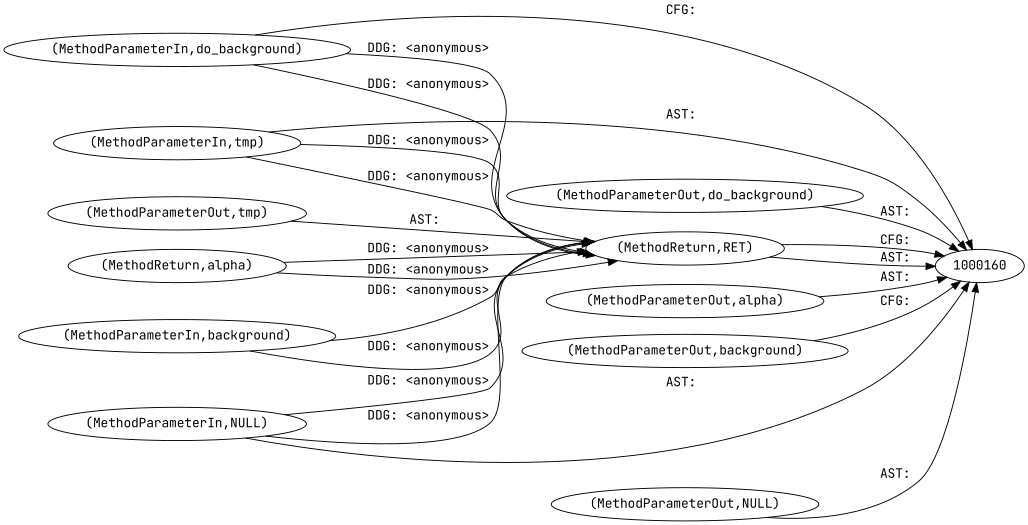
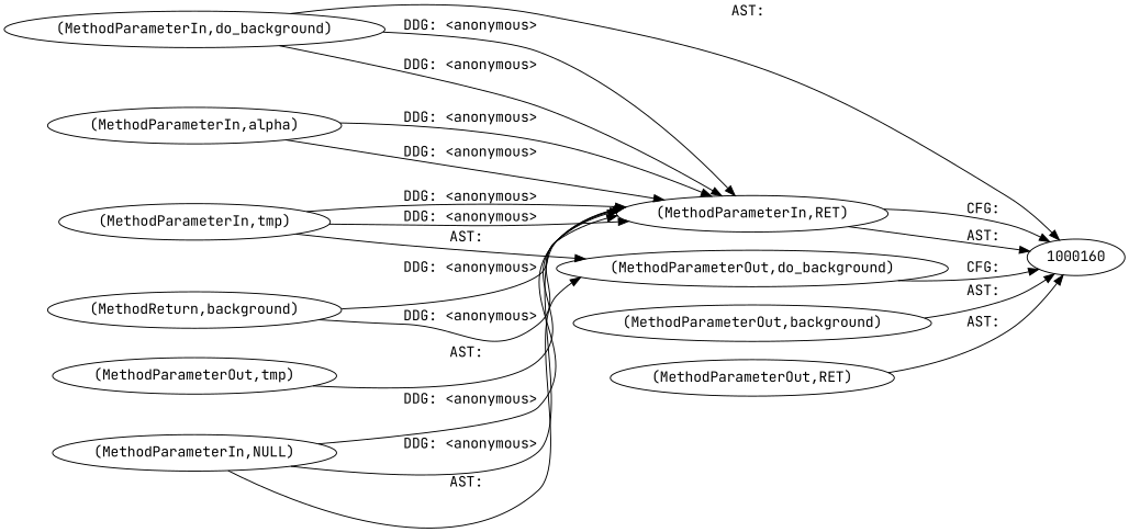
  digraph {
    fontname="JetBrains Mono"
    rankdir=LR
    node [fontname="JetBrains Mono"]
    edge [fontname="JetBrains Mono"]
-   n1 [label="(MethodReturn,RET)"]
+   n1 [label="(MethodParameterIn,RET)"]
    1000160
    n3 [label="(MethodParameterIn,do_background)"]
    n4 [label="(MethodParameterOut,do_background)"]
    n5 [label="(MethodParameterIn,tmp)"]
    n6 [label="(MethodParameterOut,tmp)"]
-   n7 [label="(MethodReturn,alpha)"]
-   n8 [label="(MethodParameterOut,alpha)"]
-   n9 [label="(MethodParameterIn,background)"]
+   n7 [label="(MethodParameterIn,alpha)"]
+   n9 [label="(MethodReturn,background)"]
    n10 [label="(MethodParameterOut,background)"]
    n11 [label="(MethodParameterIn,NULL)"]
-   n12 [label="(MethodParameterOut,NULL)"]
+   n12 [label="(MethodParameterOut,RET)"]
    n1 -> 1000160 [label="AST: "]
    n1 -> 1000160 [label="CFG: "]
    n3 -> n1 [label="DDG: <anonymous>"]
    n3 -> n1 [label="DDG: <anonymous>"]
-   n3 -> 1000160 [label="CFG: "]
-   n4 -> 1000160 [label="AST: "]
+   n3 -> 1000160 [label="AST: "]
+   n4 -> 1000160 [label="CFG: "]
    n5 -> n1 [label="DDG: <anonymous>"]
    n5 -> n1 [label="DDG: <anonymous>"]
-   n5 -> 1000160 [label="AST: "]
+   n5 -> n4 [label="AST: "]
    n6 -> n1 [label="AST: "]
    n7 -> n1 [label="DDG: <anonymous>"]
    n7 -> n1 [label="DDG: <anonymous>"]
-   n8 -> 1000160 [label="AST: "]
    n9 -> n1 [label="DDG: <anonymous>"]
    n9 -> n1 [label="DDG: <anonymous>"]
-   n10 -> 1000160 [label="CFG: "]
+   n10 -> 1000160 [label="AST: "]
    n11 -> n1 [label="DDG: <anonymous>"]
    n11 -> n1 [label="DDG: <anonymous>"]
-   n11 -> 1000160 [label="AST: "]
+   n11 -> n4 [label="AST: "]
    n12 -> 1000160 [label="AST: "]
  }
